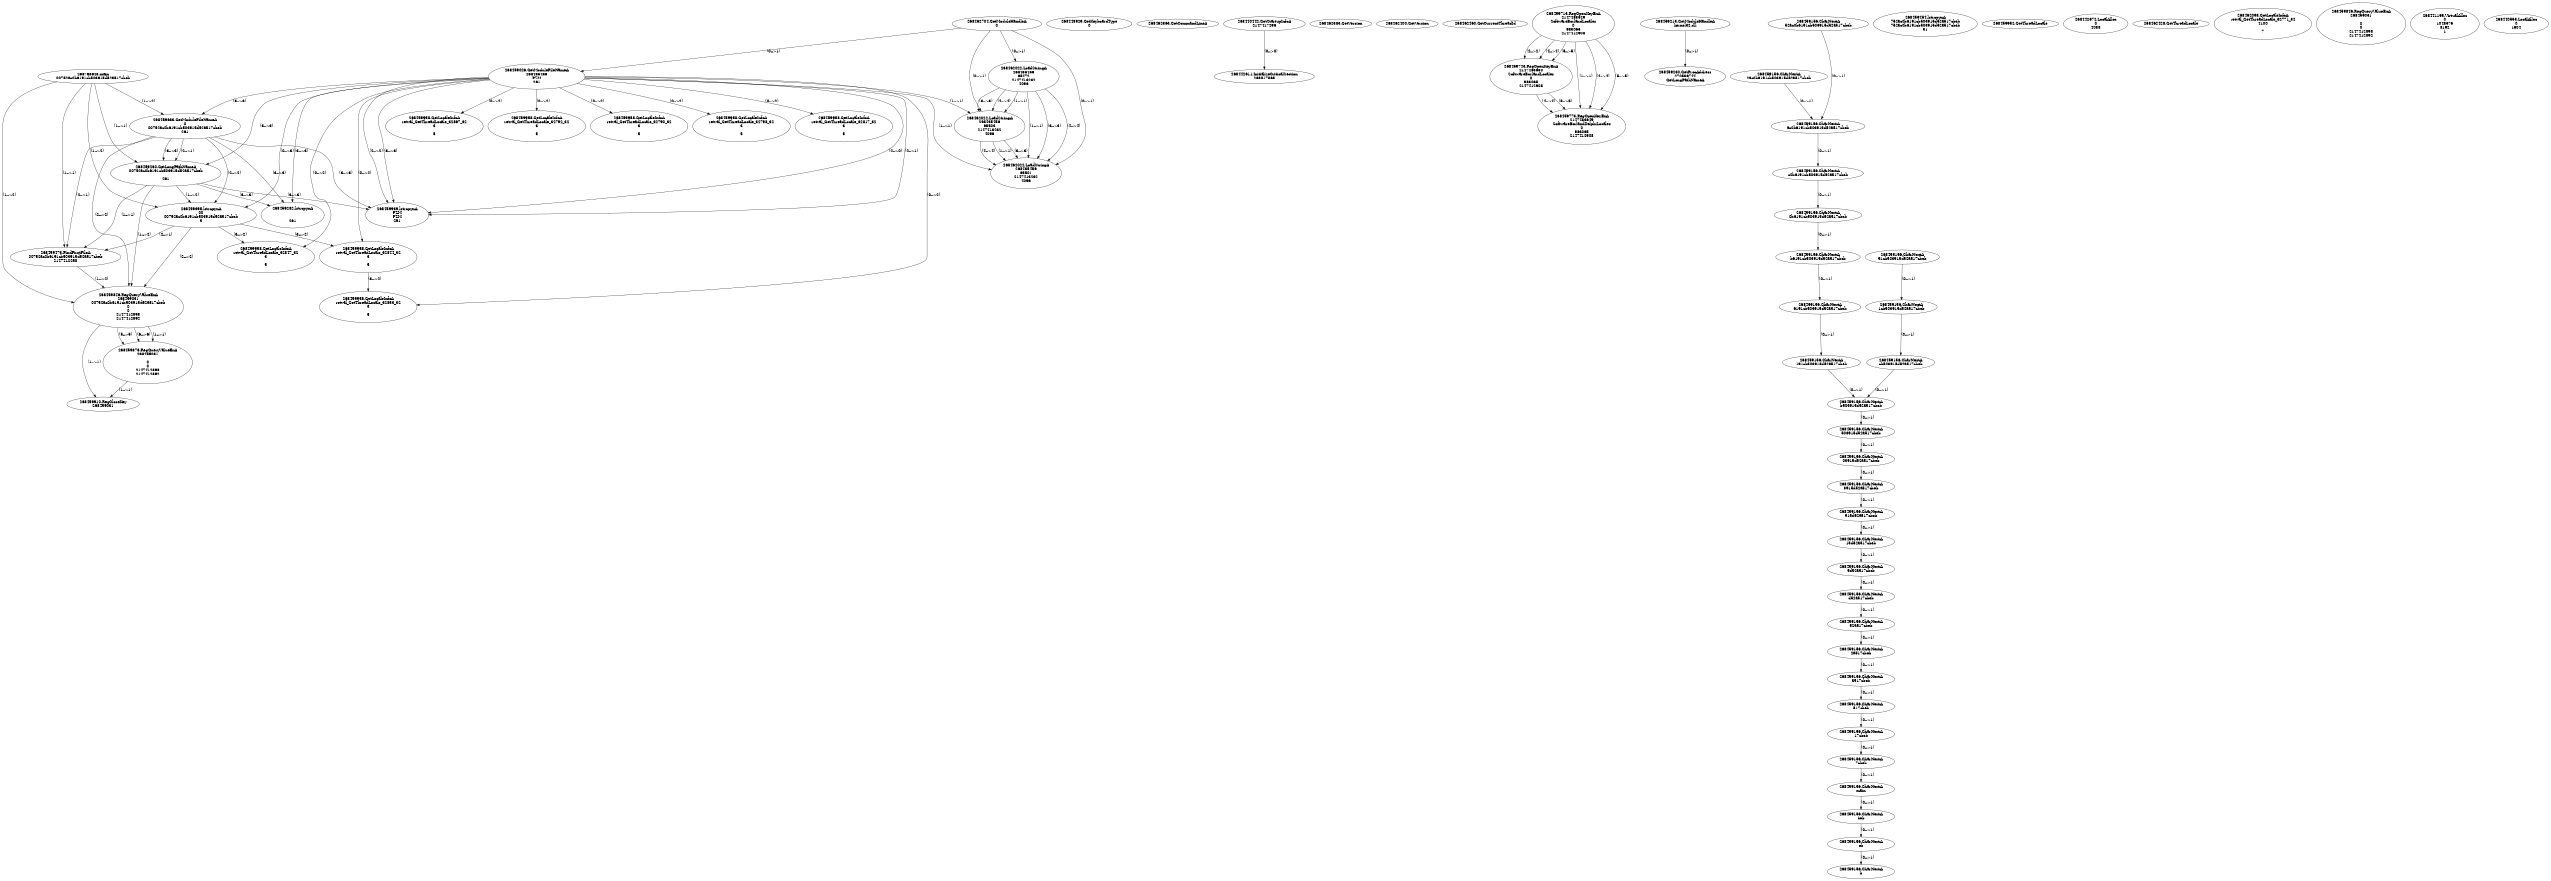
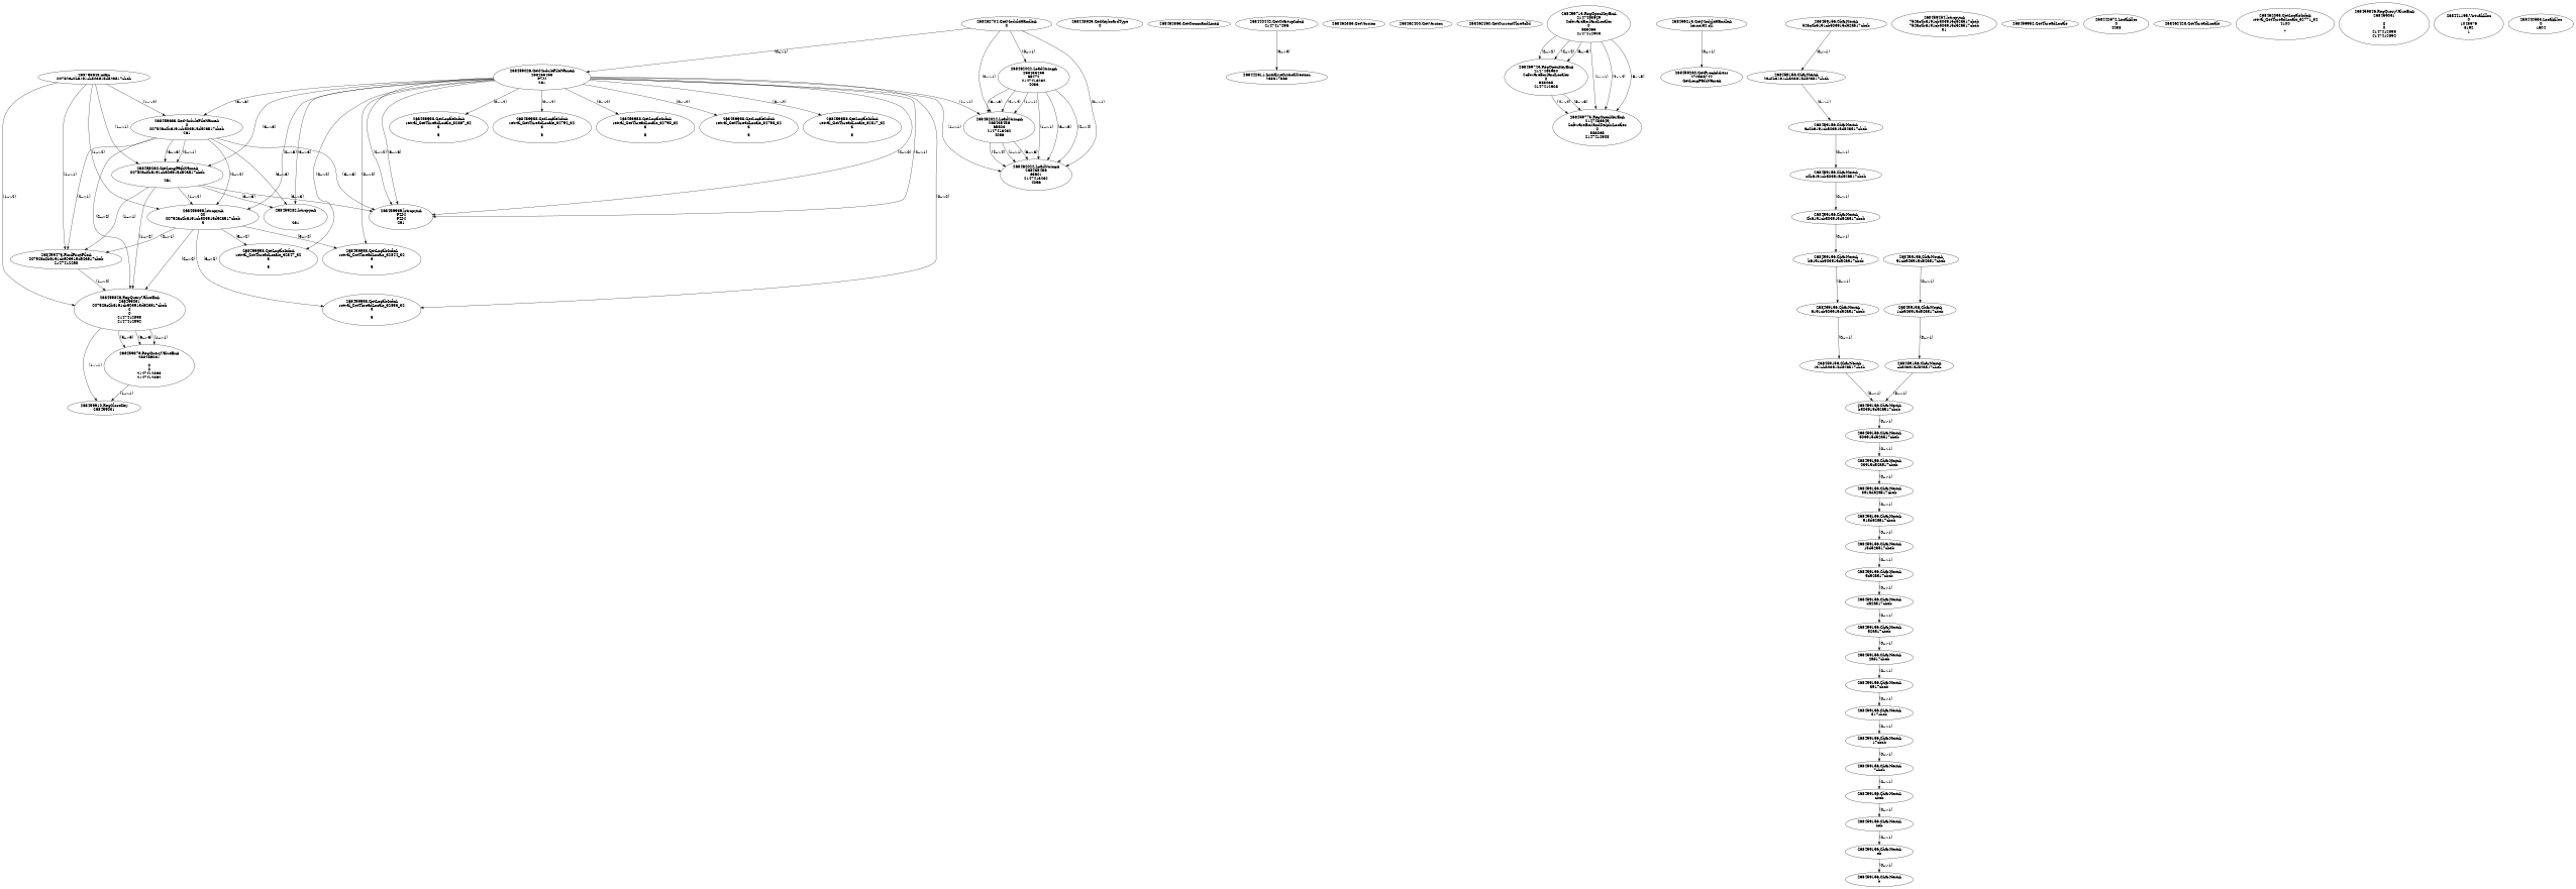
  digraph {
    n1 [label="268798648.main\n00752ac0b6191cb503915d52a517cbeb"]
    n2 [label="268459683.GetModuleFileNameA\n0\n00752ac0b6191cb503915d52a517cbeb\n261"]
    n3 [label="268459260.GetLongPathNameA\n00752ac0b6191cb503915d52a517cbeb\n\n261"]
    n4 [label="268459395.lstrcpynA\n00\n00752ac0b6191cb503915d52a517cbeb\n3"]
    n5 [label="268459473.FindFirstFileA\n00752ac0b6191cb503915d52a517cbeb\n2147412258"]
    n6 [label="268459846.RegQueryValueExA\n268459031\n00752ac0b6191cb503915d52a517cbeb\n0\n0\n2147412898\n2147412892"]
    n7 [label="268459939.lstrcpynA\nPZM\nPZM\n261"]
    n8 [label="268459282.lstrcpynA\n\n\n261"]
    n9 [label="268459958.GetLocaleInfoA\nretval_GetThreadLocale_32844_32\n3\n\n5"]
    n10 [label="268459958.GetLocaleInfoA\nretval_GetThreadLocale_32853_32\n3\n\n5"]
    n11 [label="268459958.GetLocaleInfoA\nretval_GetThreadLocale_32847_32\n3\n\n5"]
    n12 [label="268459876.RegQueryValueExA\n268459031\n\n0\n0\n2147412898\n2147412892"]
    n13 [label="268459910.RegCloseKey\n268459031"]
    n14 [label="268462704.GetModuleHandleA\n0"]
    n15 [label="268459026.GetModuleFileNameA\n268435456\nPZM\n261"]
    n16 [label="268462022.LoadStringA\n268435456\n65472\n2147413232\n4096"]
    n17 [label="268462022.LoadStringA\n268435456\n65503\n2147413232\n4096"]
    n18 [label="268462022.LoadStringA\n268435456\n65501\n2147413232\n4096"]
    n19 [label="268459958.GetLocaleInfoA\nretval_GetThreadLocale_32867_32\n3\n\n5"]
    n20 [label="268459958.GetLocaleInfoA\nretval_GetThreadLocale_32792_32\n3\n\n5"]
    n21 [label="268459958.GetLocaleInfoA\nretval_GetThreadLocale_32790_32\n3\n\n5"]
    n22 [label="268459958.GetLocaleInfoA\nretval_GetThreadLocale_32798_32\n3\n\n5"]
    n23 [label="268459958.GetLocaleInfoA\nretval_GetThreadLocale_32817_32\n3\n\n5"]
    n24 [label="268448929.GetKeyboardType\n0"]
    n25 [label="268462363.GetCommandLineA\n"]
    n26 [label="268440442.GetStartupInfoA\n2147417296"]
    n27 [label="268442611.InitializeCriticalSection\n268817868"]
    n28 [label="268462383.GetVersion\n"]
    n29 [label="268462400.GetVersion\n"]
    n30 [label="268462460.GetCurrentThreadId\n"]
    n31 [label="268459713.RegOpenKeyExA\n2147483649\nSoftware\Borland\Locales\n0\n983065\n2147412908"]
    n32 [label="268459743.RegOpenKeyExA\n2147483650\nSoftware\Borland\Locales\n0\n983065\n2147412908"]
    n33 [label="268459773.RegOpenKeyExA\n2147483649\nSoftware\Borland\Delphi\Locales\n0\n983065\n2147412908"]
    n34 [label="268459213.GetModuleHandleA\nkernel32.dll"]
    n35 [label="268459230.GetProcAddress\n270536744\nGetLongPathNameA"]
    n36 [label="268459156.CharNextA\n52ac0b6191cb503915d52a517cbeb"]
    n37 [label="268459156.CharNextA\n2ac0b6191cb503915d52a517cbeb"]
    n38 [label="268459156.CharNextA\nac0b6191cb503915d52a517cbeb"]
    n39 [label="268459156.CharNextA\nc0b6191cb503915d52a517cbeb"]
    n40 [label="268459156.CharNextA\n0b6191cb503915d52a517cbeb"]
    n41 [label="268459156.CharNextA\nb6191cb503915d52a517cbeb"]
    n42 [label="268459156.CharNextA\n6191cb503915d52a517cbeb"]
    n43 [label="268459156.CharNextA\n191cb503915d52a517cbeb"]
    n44 [label="268459156.CharNextA\nb503915d52a517cbeb"]
    n45 [label="268459156.CharNextA\n91cb503915d52a517cbeb"]
    n46 [label="268459156.CharNextA\n1cb503915d52a517cbeb"]
    n47 [label="268459156.CharNextA\ncb503915d52a517cbeb"]
    n48 [label="268459156.CharNextA\n503915d52a517cbeb"]
    n49 [label="268459156.CharNextA\n03915d52a517cbeb"]
    n50 [label="268459156.CharNextA\n3915d52a517cbeb"]
    n51 [label="268459156.CharNextA\n915d52a517cbeb"]
    n52 [label="268459156.CharNextA\n15d52a517cbeb"]
    n53 [label="268459156.CharNextA\n5d52a517cbeb"]
    n54 [label="268459156.CharNextA\nd52a517cbeb"]
    n55 [label="268459156.CharNextA\n52a517cbeb"]
    n56 [label="268459156.CharNextA\n2a517cbeb"]
    n57 [label="268459156.CharNextA\na517cbeb"]
    n58 [label="268459156.CharNextA\n517cbeb"]
    n59 [label="268459156.CharNextA\n17cbeb"]
    n60 [label="268459156.CharNextA\n7cbeb"]
-   n61 [label="268459156.CharNextA\nmain"]
+   n61 [label="268459156.CharNextA\ncbeb"]
    n62 [label="268459156.CharNextA\nbeb"]
    n63 [label="268459156.CharNextA\neb"]
    n64 [label="268459156.CharNextA\nb"]
    n65 [label="268459454.lstrcpynA\n752ac0b6191cb503915d52a517cbeb\n752ac0b6191cb503915d52a517cbeb\n31"]
    n66 [label="268459952.GetThreadLocale\n"]
    n67 [label="268442672.LocalAlloc\n0\n4088"]
    n68 [label="268462428.GetThreadLocale\n"]
    n69 [label="268462098.GetLocaleInfoA\nretval_GetThreadLocale_32771_32\n4100\n\n7"]
    n70 [label="268459846.RegQueryValueExA\n268459031\n\n0\n0\n2147412898\n2147412892"]
    n71 [label="268441195.VirtualAlloc\n0\n1048576\n8192\n1"]
    n72 [label="268440553.LocalAlloc\n0\n1604"]
    n1 -> n2 [label="(1-->2)"]
    n1 -> n3 [label="(1-->1)"]
    n1 -> n4 [label="(1-->2)"]
    n1 -> n5 [label="(1-->1)"]
    n1 -> n6 [label="(1-->2)"]
    n2 -> n3 [label="(2-->1)"]
    n2 -> n3 [label="(3-->3)"]
    n2 -> n4 [label="(2-->2)"]
    n2 -> n5 [label="(2-->1)"]
    n2 -> n6 [label="(2-->2)"]
    n2 -> n7 [label="(3-->3)"]
    n2 -> n8 [label="(3-->3)"]
    n3 -> n4 [label="(1-->2)"]
    n3 -> n5 [label="(1-->1)"]
    n3 -> n6 [label="(1-->2)"]
    n3 -> n7 [label="(3-->3)"]
    n3 -> n8 [label="(3-->3)"]
    n4 -> n5 [label="(2-->1)"]
    n4 -> n6 [label="(2-->2)"]
    n4 -> n9 [label="(3-->2)"]
-   n9 -> n10 [label="(3-->2)"]
+   n4 -> n10 [label="(3-->2)"]
    n4 -> n11 [label="(3-->2)"]
    n5 -> n6 [label="(1-->2)"]
    n6 -> n12 [label="(1-->1)"]
    n6 -> n12 [label="(5-->5)"]
    n6 -> n12 [label="(6-->6)"]
    n6 -> n13 [label="(1-->1)"]
    n12 -> n13 [label="(1-->1)"]
    n14 -> n15 [label="(0-->1)"]
    n14 -> n16 [label="(0-->1)"]
    n14 -> n17 [label="(0-->1)"]
    n14 -> n18 [label="(0-->1)"]
    n15 -> n2 [label="(3-->3)"]
    n15 -> n3 [label="(3-->3)"]
    n15 -> n4 [label="(0-->3)"]
    n15 -> n7 [label="(2-->1)"]
    n15 -> n7 [label="(2-->2)"]
    n15 -> n7 [label="(3-->3)"]
    n15 -> n7 [label="(2-->0)"]
    n15 -> n8 [label="(3-->3)"]
    n15 -> n9 [label="(0-->2)"]
    n15 -> n10 [label="(0-->2)"]
    n15 -> n11 [label="(0-->2)"]
    n15 -> n17 [label="(1-->1)"]
    n15 -> n18 [label="(1-->1)"]
    n15 -> n19 [label="(0-->2)"]
    n15 -> n20 [label="(0-->2)"]
    n15 -> n21 [label="(0-->2)"]
    n15 -> n22 [label="(0-->2)"]
    n15 -> n23 [label="(0-->2)"]
    n16 -> n17 [label="(1-->1)"]
    n16 -> n17 [label="(3-->3)"]
    n16 -> n17 [label="(4-->4)"]
    n16 -> n18 [label="(1-->1)"]
    n16 -> n18 [label="(3-->3)"]
    n16 -> n18 [label="(4-->4)"]
    n17 -> n18 [label="(1-->1)"]
    n17 -> n18 [label="(3-->3)"]
    n17 -> n18 [label="(4-->4)"]
    n26 -> n27 [label="(0-->0)"]
    n31 -> n32 [label="(2-->2)"]
    n31 -> n32 [label="(4-->4)"]
    n31 -> n32 [label="(5-->5)"]
    n31 -> n33 [label="(1-->1)"]
    n31 -> n33 [label="(4-->4)"]
    n31 -> n33 [label="(5-->5)"]
    n32 -> n33 [label="(4-->4)"]
    n32 -> n33 [label="(5-->5)"]
    n34 -> n35 [label="(0-->1)"]
-   n36 -> n38 [label="(0-->1)"]
+   n36 -> n37 [label="(0-->1)"]
    n37 -> n38 [label="(0-->1)"]
    n38 -> n39 [label="(0-->1)"]
    n39 -> n40 [label="(0-->1)"]
    n40 -> n41 [label="(0-->1)"]
    n41 -> n42 [label="(0-->1)"]
    n42 -> n43 [label="(0-->1)"]
    n43 -> n44 [label="(0-->1)"]
    n44 -> n48 [label="(0-->1)"]
    n45 -> n46 [label="(0-->1)"]
    n46 -> n47 [label="(0-->1)"]
    n47 -> n44 [label="(0-->1)"]
    n48 -> n49 [label="(0-->1)"]
    n49 -> n50 [label="(0-->1)"]
    n50 -> n51 [label="(0-->1)"]
    n51 -> n52 [label="(0-->1)"]
    n52 -> n53 [label="(0-->1)"]
    n53 -> n54 [label="(0-->1)"]
    n54 -> n55 [label="(0-->1)"]
    n55 -> n56 [label="(0-->1)"]
    n56 -> n57 [label="(0-->1)"]
    n57 -> n58 [label="(0-->1)"]
    n58 -> n59 [label="(0-->1)"]
    n59 -> n60 [label="(0-->1)"]
    n60 -> n61 [label="(0-->1)"]
    n61 -> n62 [label="(0-->1)"]
    n62 -> n63 [label="(0-->1)"]
    n63 -> n64 [label="(0-->1)"]
  }
